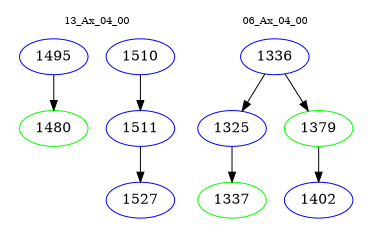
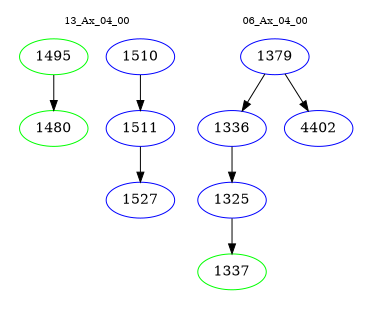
  digraph {
    node [color=blue]
    edge [color=black]
    n1 [label=1510]
-   n2 [label=1495]
+   n2 [color=green label=1495]
    n3 [label=1511]
    n4 [color=green label=1480]
    n5 [label=1527]
    n6 [label=1336]
    n7 [label=1325]
-   n8 [color=green label=1379]
+   n8 [label=1379]
    n9 [color=green label=1337]
-   n10 [label=1402]
+   n10 [label=4402]
    subgraph cluster_1 {
      color=white
      fontsize=10
      label="13_Ax_04_00"
      n1
      n2
      n3
      n4
      n5
    }
    subgraph cluster_2 {
      color=white
      fontsize=10
      label="06_Ax_04_00"
      n6
      n7
      n8
      n9
      n10
    }
    n1 -> n3
    n2 -> n4
    n3 -> n5
    n6 -> n7
-   n6 -> n8
+   n8 -> n6
    n7 -> n9
    n8 -> n10
  }
